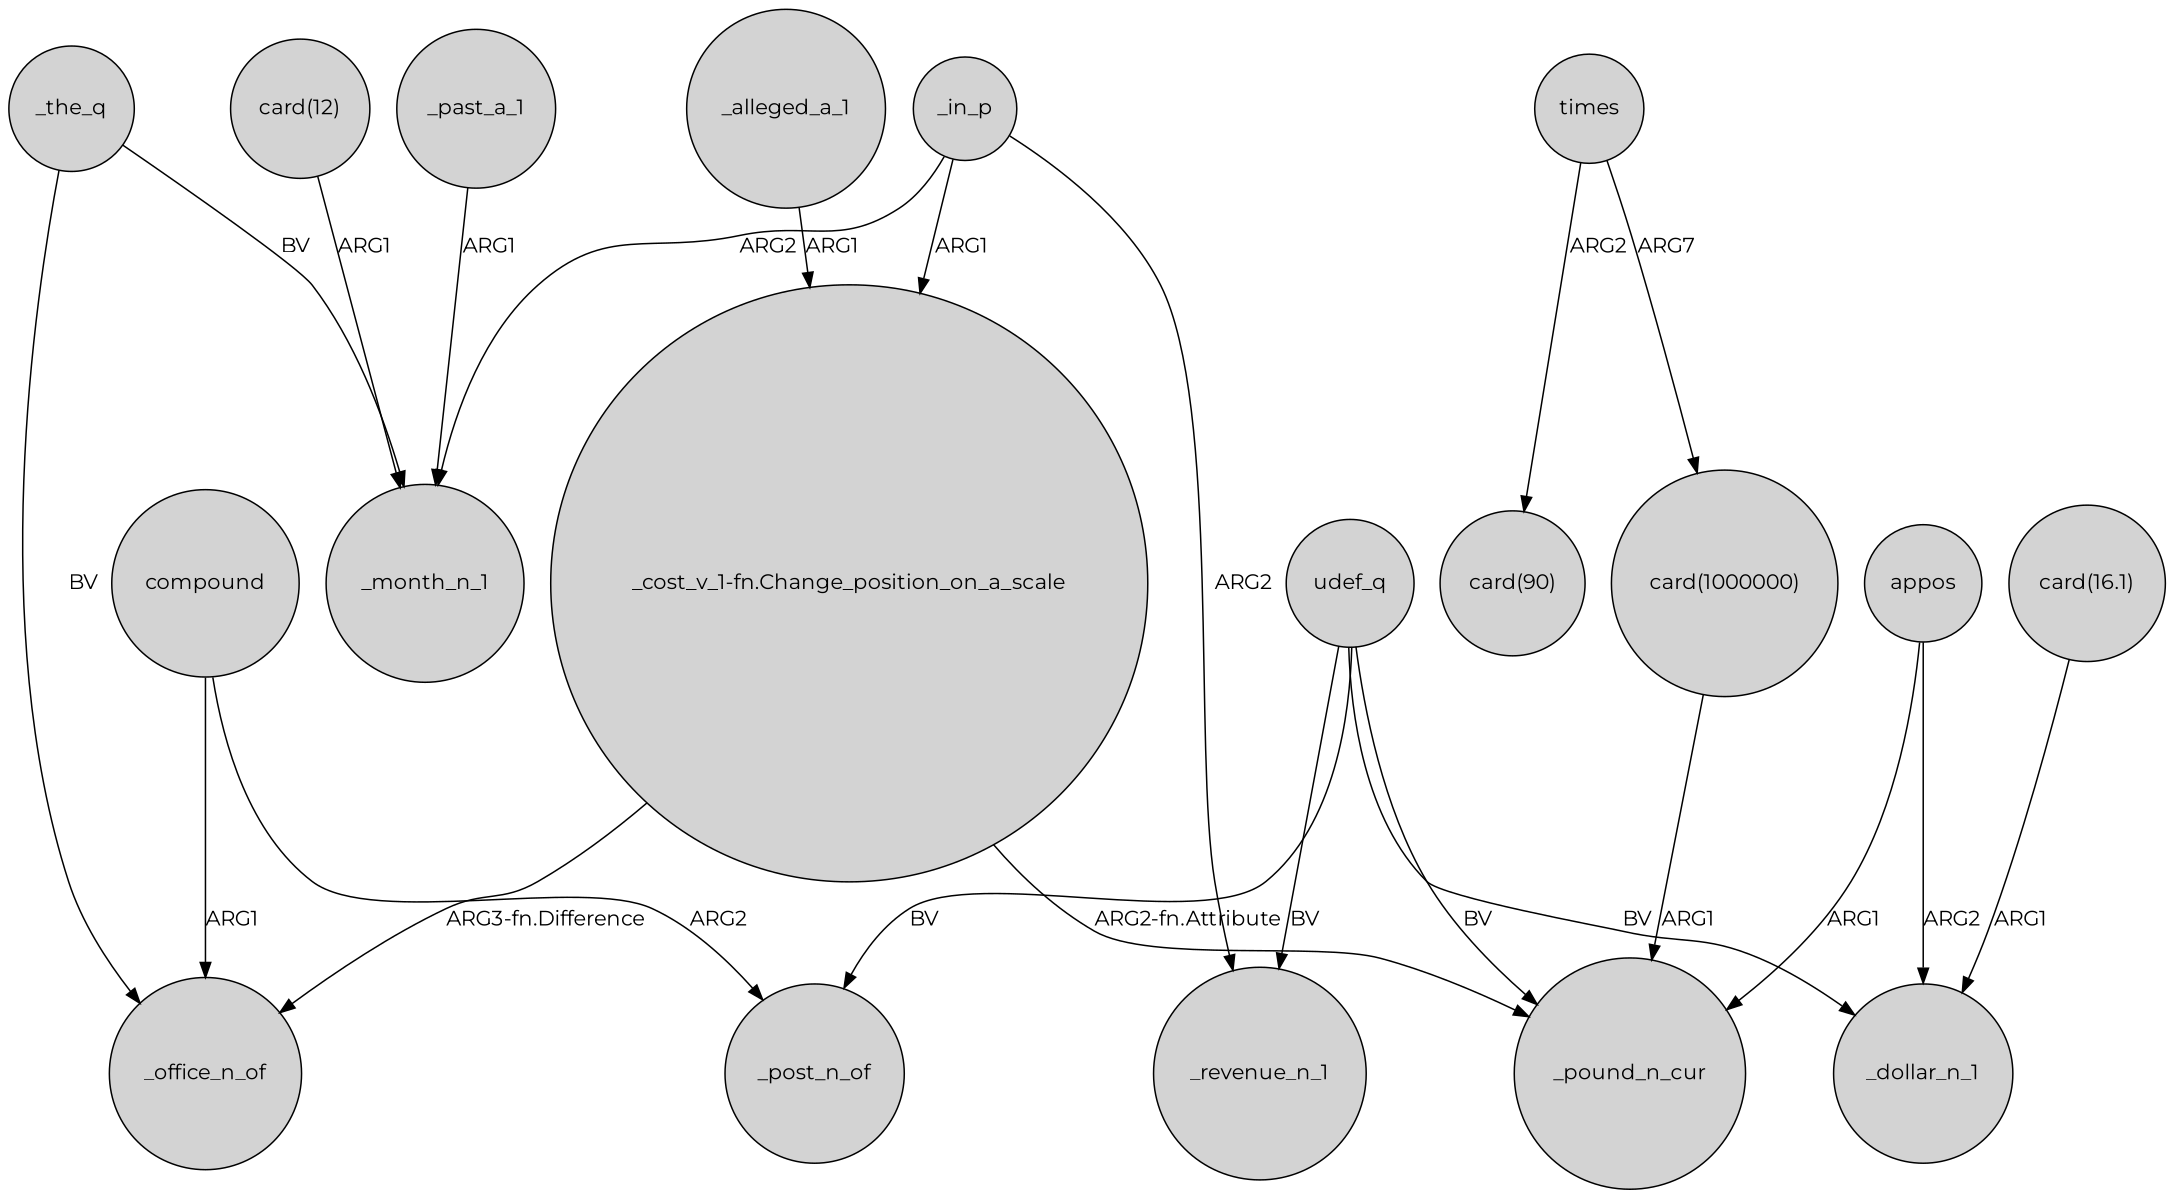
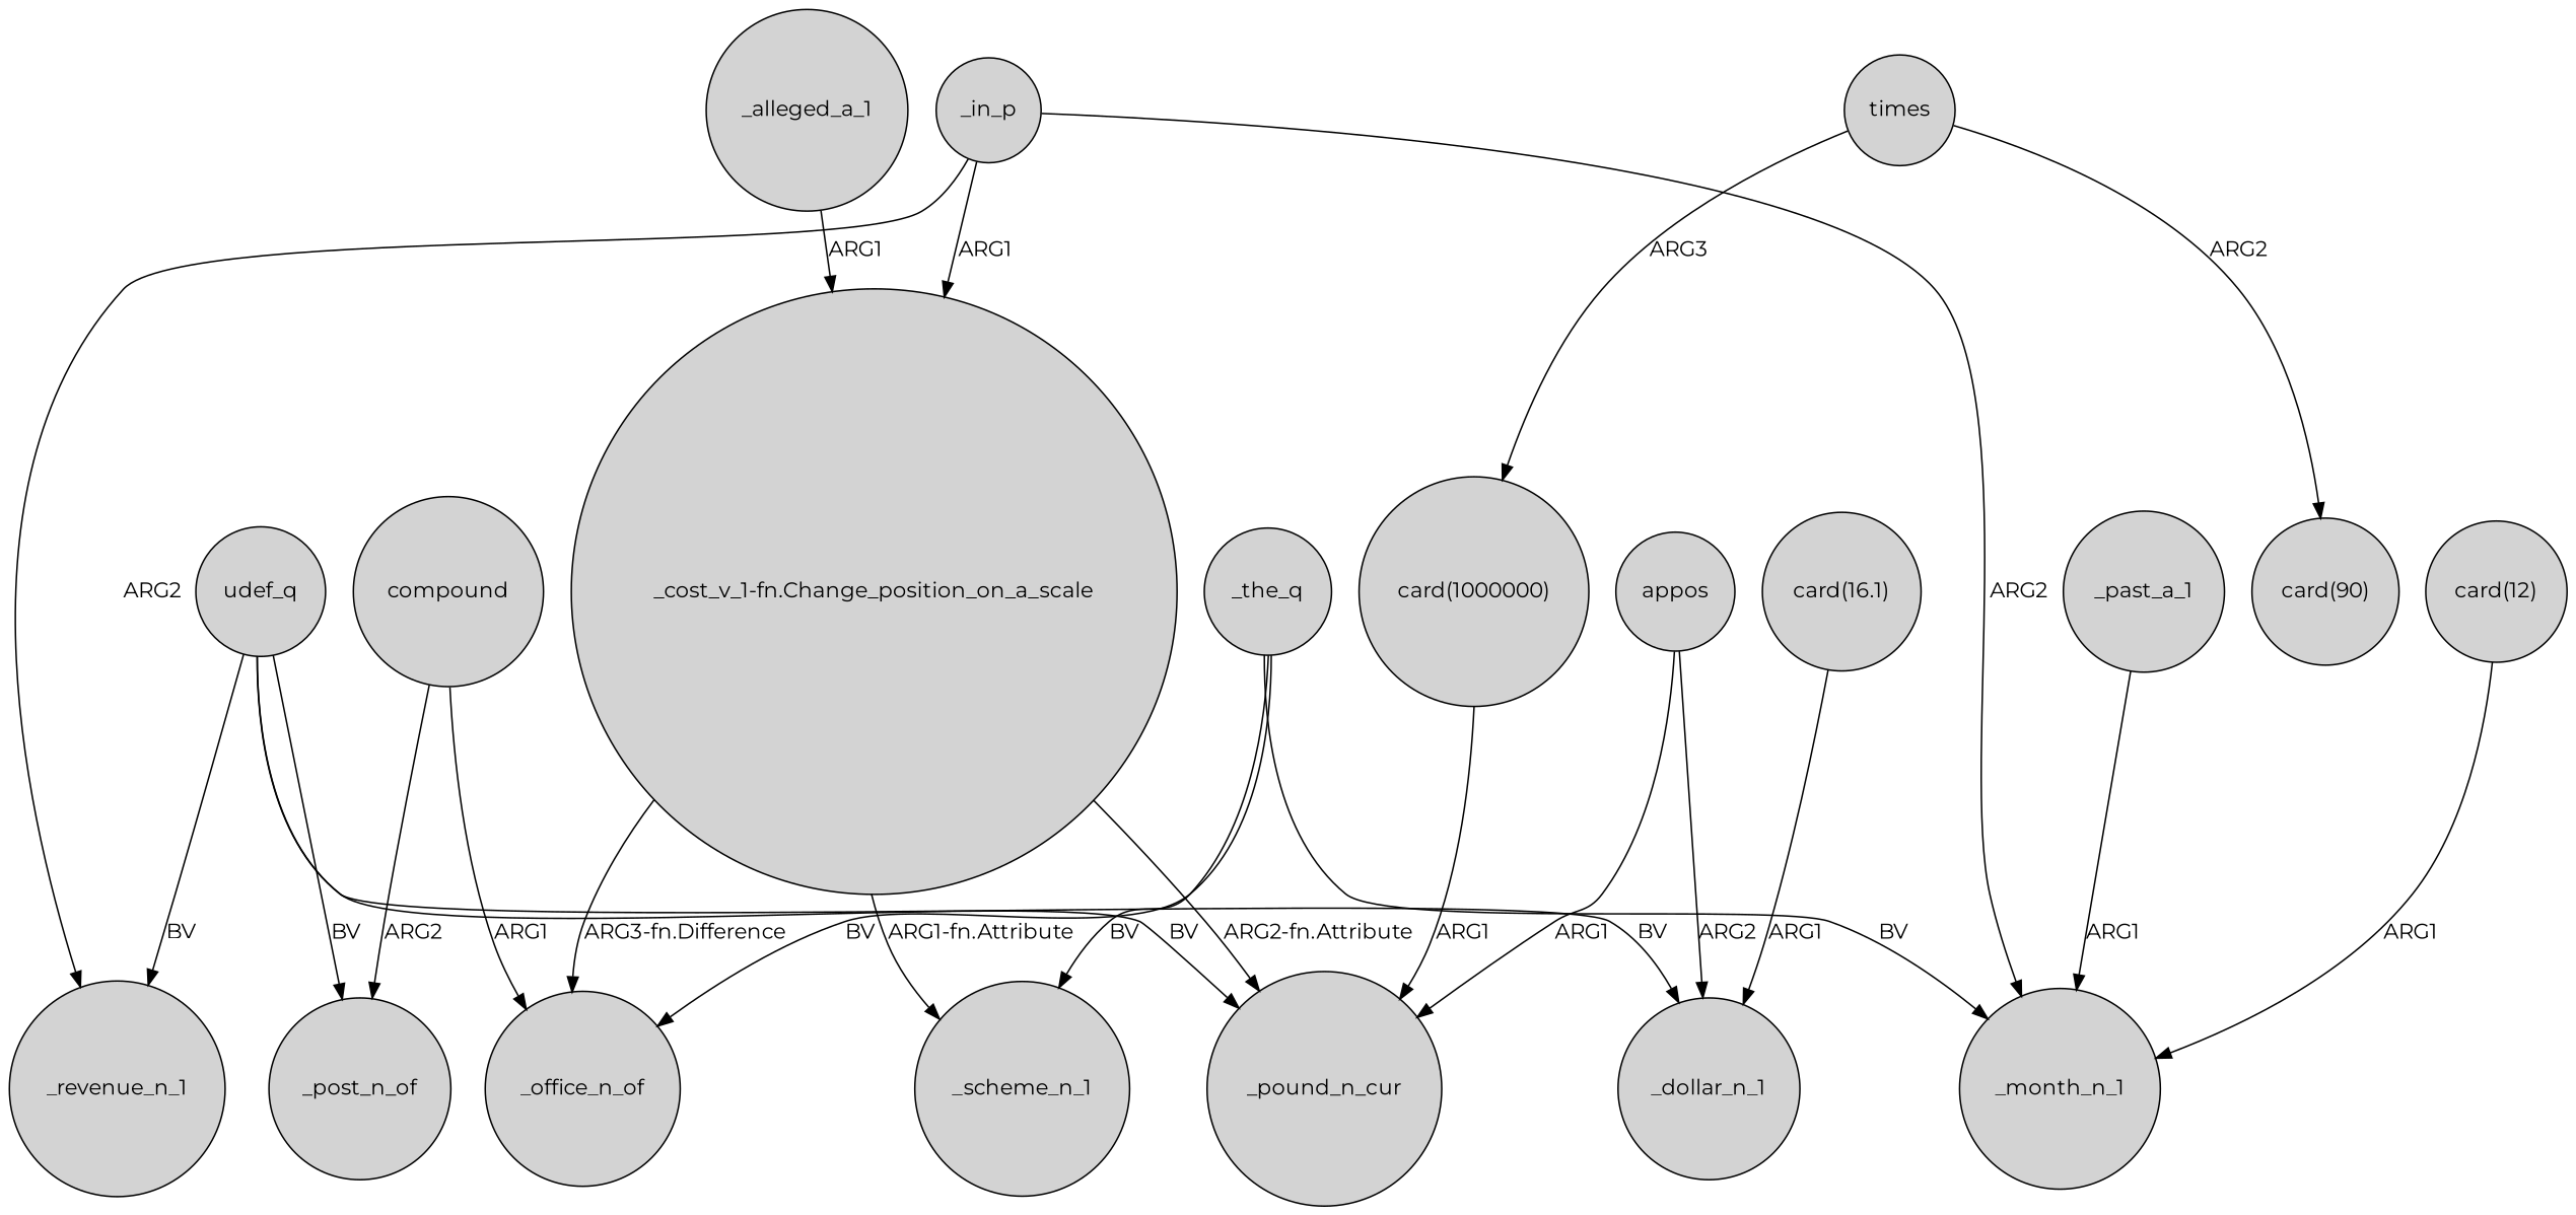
  digraph {
    fontname=Montserrat
    node [fontname=Montserrat shape=circle style=filled]
    edge [fontname=Montserrat]
    udef_q
    _pound_n_cur
    _post_n_of
    _dollar_n_1
    _revenue_n_1
    compound
    _office_n_of
    _in_p
    "_cost_v_1-fn.Change_position_on_a_scale"
    _month_n_1
+   _scheme_n_1
    n12 [label="card(90)"]
    times
    "card(1000000)"
    _the_q
    appos
    _past_a_1
    "card(12)"
    _alleged_a_1
    "card(16.1)"
    udef_q -> _pound_n_cur [label=BV]
    udef_q -> _post_n_of [label=BV]
    udef_q -> _dollar_n_1 [label=BV]
    udef_q -> _revenue_n_1 [label=BV]
    compound -> _post_n_of [label=ARG2]
    compound -> _office_n_of [label=ARG1]
    _in_p -> _revenue_n_1 [label=ARG2]
    _in_p -> "_cost_v_1-fn.Change_position_on_a_scale" [label=ARG1]
    _in_p -> _month_n_1 [label=ARG2]
    "_cost_v_1-fn.Change_position_on_a_scale" -> _pound_n_cur [label="ARG2-fn.Attribute"]
    "_cost_v_1-fn.Change_position_on_a_scale" -> _office_n_of [label="ARG3-fn.Difference"]
+   "_cost_v_1-fn.Change_position_on_a_scale" -> _scheme_n_1 [label="ARG1-fn.Attribute"]
    times -> n12 [label=ARG2]
-   times -> "card(1000000)" [label=ARG7]
+   times -> "card(1000000)" [label=ARG3]
    "card(1000000)" -> _pound_n_cur [label=ARG1]
    _the_q -> _office_n_of [label=BV]
    _the_q -> _month_n_1 [label=BV]
+   _the_q -> _scheme_n_1 [label=BV]
    appos -> _pound_n_cur [label=ARG1]
    appos -> _dollar_n_1 [label=ARG2]
    _past_a_1 -> _month_n_1 [label=ARG1]
    "card(12)" -> _month_n_1 [label=ARG1]
    _alleged_a_1 -> "_cost_v_1-fn.Change_position_on_a_scale" [label=ARG1]
    "card(16.1)" -> _dollar_n_1 [label=ARG1]
  }
